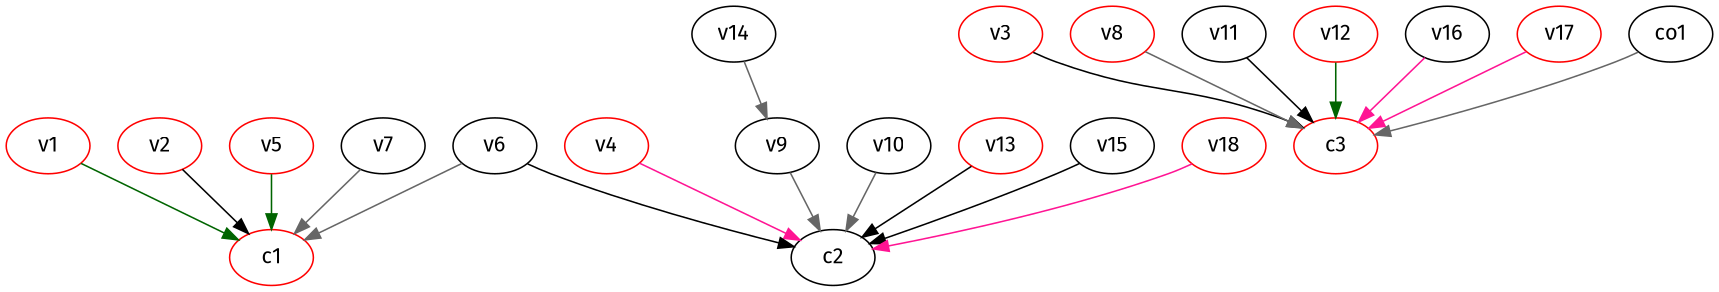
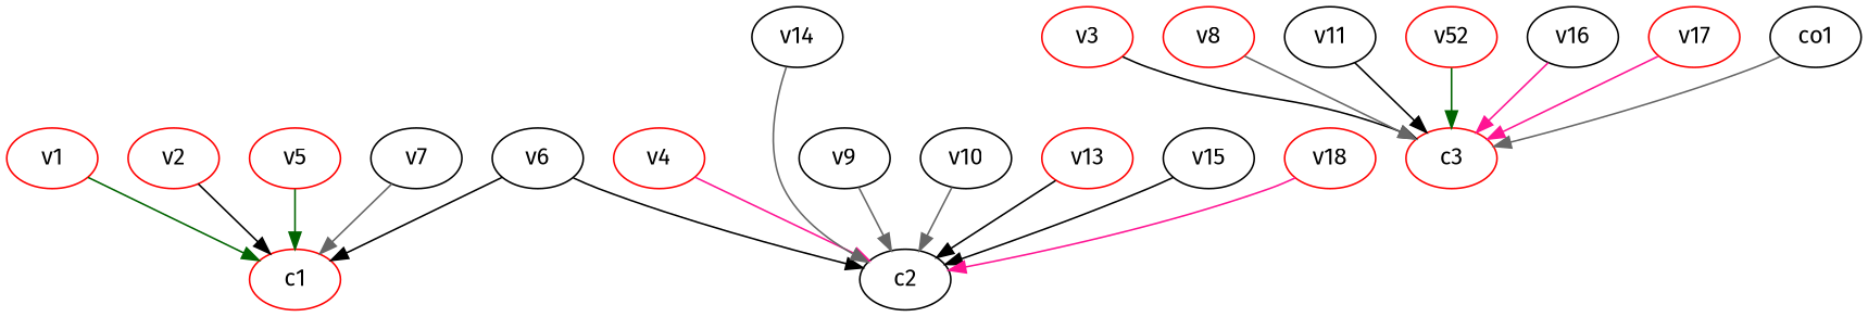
  strict digraph {
    fontname="Fira Sans"
    node [color=red fontname="Fira Sans"]
    edge [color=gray40 fontname="Fira Sans" weight=1]
    v1
    c1
    v2
    v3
    c3
    c2 [color=black]
    v4
    v5
    v6 [color=black]
    v7 [color=black]
    v8
    v9 [color=black]
    v10 [color=black]
    v11 [color=black]
-   v12
+   v12 [label=v52]
    v13
    v14 [color=black]
    v15 [color=black]
    v16 [color=black]
    v17
    v18
    co1 [color=black]
    v1 -> c1 [color=darkgreen]
    v2 -> c1 [color=black]
    v3 -> c3 [color=black]
    v4 -> c2 [color=deeppink]
    v5 -> c1 [color=darkgreen]
-   v6 -> c1
+   v6 -> c1 [color=black]
    v6 -> c2 [color=black]
    v7 -> c1
    v8 -> c3
    v9 -> c2
    v10 -> c2
    v11 -> c3 [color=black]
    v12 -> c3 [color=darkgreen]
    v13 -> c2 [color=black]
-   v14 -> v9
+   v14 -> c2
    v15 -> c2 [color=black]
    v16 -> c3 [color=deeppink]
    v17 -> c3 [color=deeppink]
    v18 -> c2 [color=deeppink]
    co1 -> c3
  }
